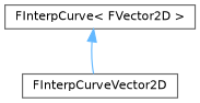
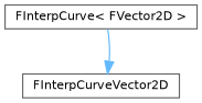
  digraph {
    rankdir=TB
    node [color=grey40 fillcolor=white fontname=Helvetica fontsize=10 shape=box style=filled]
    n1 [height=0.2 label="FInterpCurve\< FVector2D \>" width=0.4]
    n2 [height=0.2 label=FInterpCurveVector2D width=0.4]
-   n1 -> n2 [color=steelblue1 dir=back fontname=Helvetica fontsize=10 labelfontname=Helvetica labelfontsize=10 style=solid]
+   n2 -> n1 [color=steelblue1 dir=back fontname=Helvetica fontsize=10 labelfontname=Helvetica labelfontsize=10 style=solid]
  }
